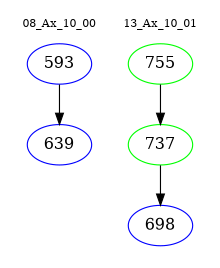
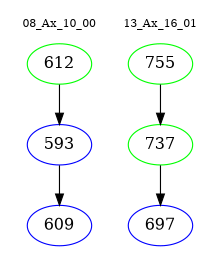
  digraph {
    node [color=green]
    edge [color=black]
+   n1 [label=612]
    n2 [color=blue label=593]
-   n3 [color=blue label=639]
+   n3 [color=blue label=609]
    n4 [label=755]
    n5 [label=737]
-   n6 [color=blue label=698]
+   n6 [color=blue label=697]
    subgraph cluster_1 {
      color=white
      fontsize=10
      label="08_Ax_10_00"
+     n1
      n2
      n3
    }
    subgraph cluster_2 {
      color=white
      fontsize=10
-     label="13_Ax_10_01"
+     label="13_Ax_16_01"
      n4
      n5
      n6
    }
+   n1 -> n2
    n2 -> n3
    n4 -> n5
    n5 -> n6
  }
